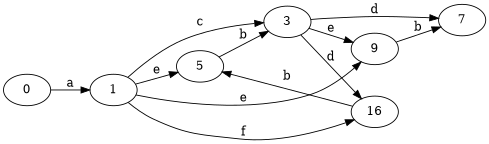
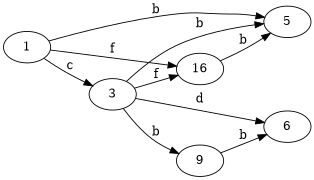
  strict digraph {
    rankdir=LR
-   0
    1
    n3 [label=5]
    3
    9
    n6 [label=16]
-   7
-   0 -> 1 [label=a]
-   1 -> n3 [label=e]
+   7 [label=6]
+   1 -> n3 [label=b]
    1 -> 3 [label=c]
-   1 -> 9 [label=e]
    1 -> n6 [label=f]
-   n3 -> 3 [label=b]
-   3 -> 9 [label=e]
-   3 -> n6 [label=d]
+   3 -> n3 [label=b]
+   3 -> 9 [label=b]
+   3 -> n6 [label=f]
    3 -> 7 [label=d]
    9 -> 7 [label=b]
    n6 -> n3 [label=b]
  }
